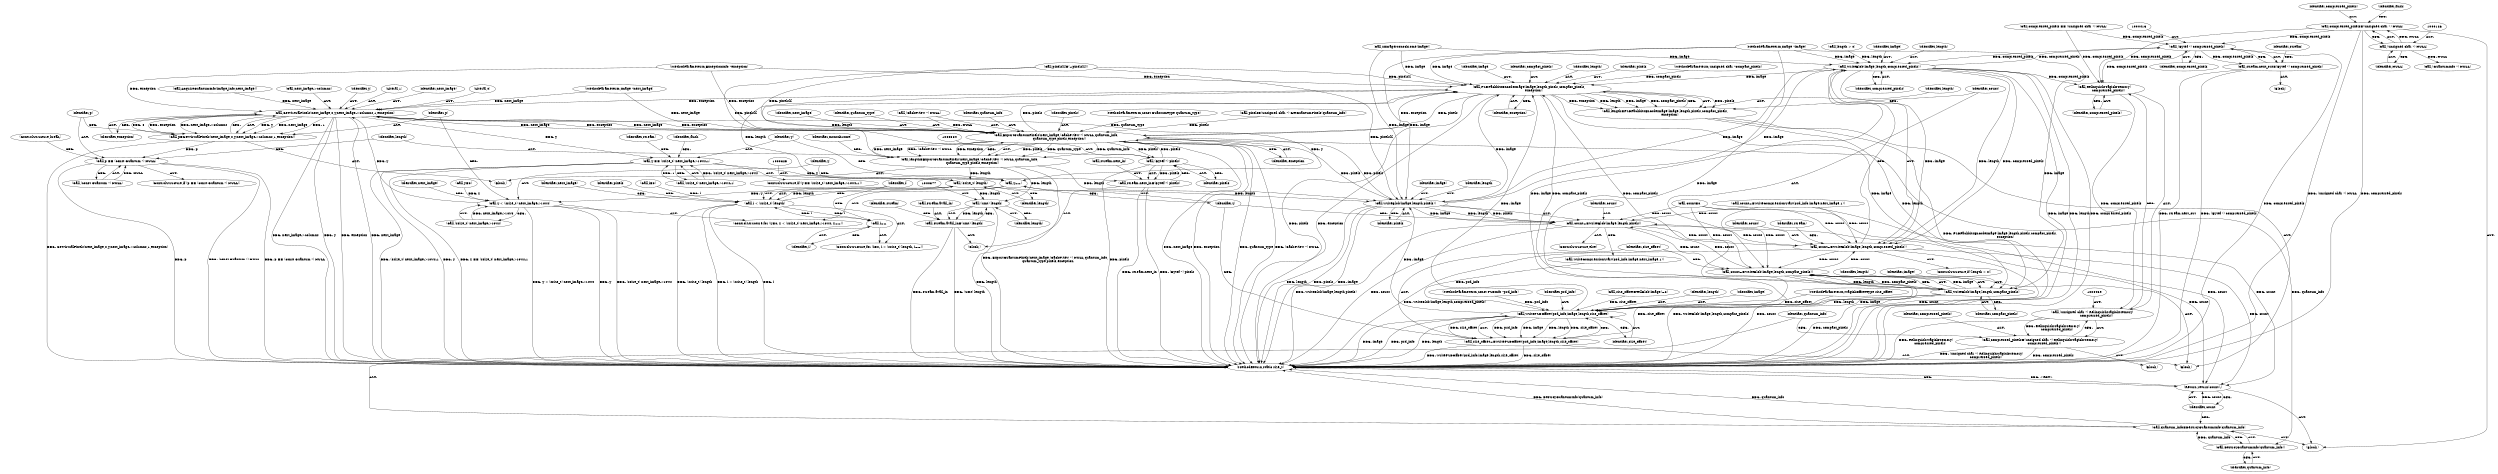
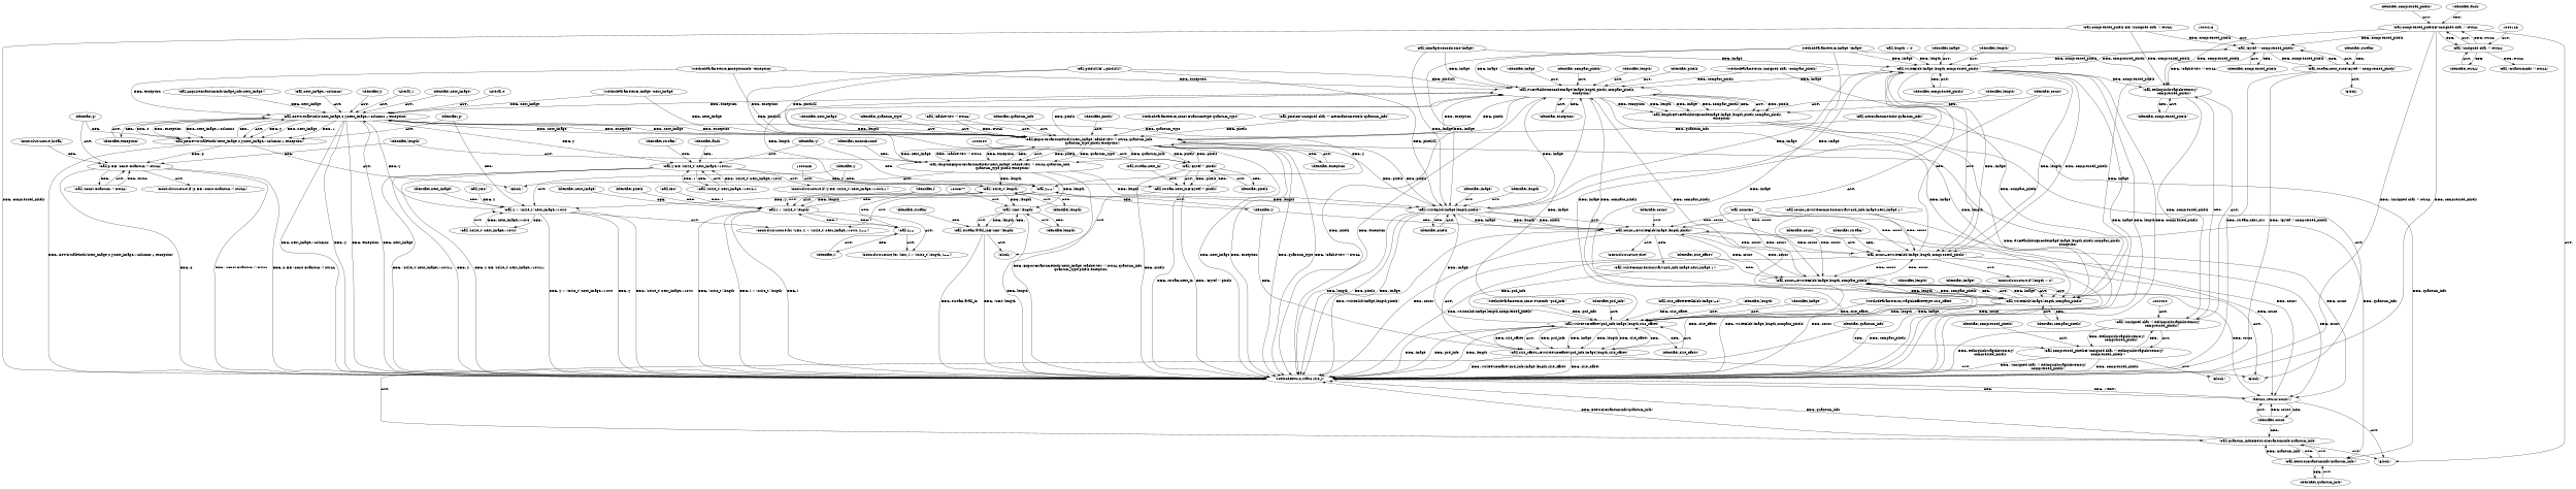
  digraph {
    n1 [label="(Call,compressed_pixels=(unsigned char *) NULL)"]
    n2 [label="(Call,(unsigned char *) NULL)"]
    n3 [label="(Call,(Bytef *) compressed_pixels)"]
    n4 [label="(Call,RelinquishMagickMemory(\n        compressed_pixels))"]
    n5 [label="(Block,)"]
    n6 [label="(MethodReturn,static size_t)"]
    n7 [label="(Identifier,NULL)"]
    n8 [label="(Call,(QuantumInfo *) NULL)"]
    n9 [label="(Call,stream.next_out=(Bytef *) compressed_pixels)"]
    n10 [label="(Call,WriteBlob(image,length,compressed_pixels))"]
    n11 [label="(Identifier,compressed_pixels)"]
    n12 [label="(Call,(unsigned char *) RelinquishMagickMemory(\n        compressed_pixels))"]
    n13 [label="(Identifier,compressed_pixels)"]
    n14 [label="(Return,return(count);)"]
    n15 [label="(Block,)"]
    n16 [label="(Call,PSDPackbitsEncodeImage(image,length,pixels,compact_pixels,\n          exception))"]
    n17 [label="(Call,WriteBlob(image,length,pixels))"]
    n18 [label="(Call,count+=WriteBlob(image,length,compressed_pixels))"]
    n19 [label="(Identifier,compressed_pixels)"]
    n20 [label="(Call,GetVirtualPixels(next_image,0,y,next_image->columns,1,exception))"]
    n21 [label="(Call,ExportQuantumPixels(next_image,(CacheView *) NULL,quantum_info,\n      quantum_type,pixels,exception))"]
    n22 [label="(Call,length=PSDPackbitsEncodeImage(image,length,pixels,compact_pixels,\n          exception))"]
    n23 [label="(Call,WriteBlob(image,length,compact_pixels))"]
    n24 [label="(Identifier,exception)"]
    n25 [label="(Call,count+=WriteBlob(image,length,pixels))"]
    n26 [label="(Identifier,pixels)"]
    n27 [label="(Call,count+=WriteBlob(image,length,compact_pixels))"]
    n28 [label="(ControlStructure,if (length > 0))"]
    n29 [label="(Call,y++)"]
    n30 [label="(Call,p=GetVirtualPixels(next_image,0,y,next_image->columns,1,exception))"]
    n31 [label="(Call,y == (ssize_t) next_image->rows-1)"]
    n32 [label="(Identifier,exception)"]
    n33 [label="(Call,length=ExportQuantumPixels(next_image,(CacheView *) NULL,quantum_info,\n      quantum_type,pixels,exception))"]
    n34 [label="(Call,(Bytef *) pixels)"]
    n35 [label="(Call,DestroyQuantumInfo(quantum_info))"]
    n36 [label="(Identifier,exception)"]
    n37 [label="(Block,)"]
    n38 [label="(Call,WritePSDOffset(psd_info,image,length,size_offset))"]
    n39 [label="(Identifier,compact_pixels)"]
    n40 [label="(Call,y < (ssize_t) next_image->rows)"]
    n41 [label="(Identifier,y)"]
    n42 [label="(ControlStructure,for (y=0; y < (ssize_t) next_image->rows; y++))"]
    n43 [label="(Call,p == (const Quantum *) NULL)"]
    n44 [label="(Block,)"]
    n45 [label="(ControlStructure,if (y == (ssize_t) next_image->rows-1))"]
    n46 [label="(Call,(ssize_t) next_image->rows-1)"]
    n47 [label="(Call,(ssize_t) next_image->rows)"]
    n48 [label="(Call,size_offset+=WritePSDOffset(psd_info,image,length,size_offset))"]
    n49 [label="(Call,(const Quantum *) NULL)"]
    n50 [label="(ControlStructure,if (p == (const Quantum *) NULL))"]
    n51 [label="(Call,(ssize_t) length)"]
    n52 [label="(Call,(uInt) length)"]
    n53 [label="(Call,stream.next_in=(Bytef *) pixels)"]
    n54 [label="(Identifier,pixels)"]
    n55 [label="(Call,quantum_info=DestroyQuantumInfo(quantum_info))"]
    n56 [label="(Identifier,quantum_info)"]
    n57 [label="(Call,i < (ssize_t) length)"]
    n58 [label="(Identifier,length)"]
    n59 [label="(Call,stream.avail_in=(uInt) length)"]
    n60 [label="(Identifier,length)"]
    n61 [label="(Call,i++)"]
    n62 [label="(ControlStructure,for (i=0; i < (ssize_t) length; i++))"]
    n63 [label="(Identifier,i)"]
    n64 [label="(Block,)"]
    n65 [label="(ControlStructure,else)"]
    n66 [label="(Call,WriteCompressionStart(psd_info,image,next_image,1))"]
    n67 [label="(Identifier,count)"]
    n68 [label="(Identifier,size_offset)"]
    n69 [label="(Call,compressed_pixels=(unsigned char *) RelinquishMagickMemory(\n        compressed_pixels))"]
    n70 [label="(Block,)"]
    n71 [label="(Identifier,compressed_pixels)"]
    n72 [label="(Identifier,y)"]
    n73 [label="(Identifier,flush)"]
    n74 [label="(Call,y=0)"]
    n75 [label="(ControlStructure,break;)"]
    n76 [label="(Identifier,quantum_info)"]
    n77 [label="(Call,size_offset=TellBlob(image)+2)"]
    n78 [label="(Identifier,p)"]
    n79 [label="(Identifier,length)"]
    n80 [label="(Identifier,pixels)"]
    n81 [label="(MethodParameterIn,ExceptionInfo *exception)"]
    n82 [label="(Identifier,length)"]
    n83 [label="(Identifier,monochrome)"]
    n84 [label="(Call,count=0)"]
    n85 [label="(Identifier,next_image)"]
    n86 [label="(Identifier,image)"]
    n87 [label="(Call,pixels[i]=(~pixels[i]))"]
    n88 [label="(Identifier,p)"]
    n89 [label="(Call,compressed_pixels == (unsigned char *) NULL)"]
    n90 [label="(Call,length > 0)"]
    n91 [label="(Identifier,stream)"]
    n92 [label="(Identifier,image)"]
    n93 [label="(MethodParameterIn,const QuantumType quantum_type)"]
    n94 [label="(Identifier,stream)"]
    n95 [label="(Call,pixels=(unsigned char *) GetQuantumPixels(quantum_info))"]
    n96 [label="(MethodParameterIn,MagickOffsetType size_offset)"]
    n97 [label="(Identifier,next_image)"]
    n98 [label="(Identifier,i)"]
    n99 [label="(Identifier,count)"]
    n100 [label="(Identifier,count)"]
    n101 [label="(Identifier,stream)"]
    n102 [label="(Identifier,image)"]
    n103 [label="(MethodParameterIn,Image *next_image)"]
    n104 [label="(Identifier,length)"]
    n105 [label="(Identifier,length)"]
    n106 [label="(Call,next_image->columns)"]
    n107 [label="(Call,stream.next_in)"]
    n108 [label="(Identifier,length)"]
    n109 [label="(Identifier,y)"]
    n110 [label="(MethodParameterIn,const PSDInfo *psd_info)"]
    n111 [label="(Identifier,image)"]
    n112 [label="(Identifier,compact_pixels)"]
    n113 [label="(Identifier,length)"]
    n114 [label="(Identifier,compressed_pixels)"]
+   n115 [label="(Call,GetQuantumPixels(quantum_info))"]
    n116 [label="(Identifier,count)"]
    n117 [label="(Identifier,y)"]
    n118 [label="(Identifier,length)"]
    n119 [label="(Literal,1)"]
    n120 [label="(Identifier,next_image)"]
    n121 [label="(Literal,0)"]
    n122 [label="(Identifier,pixels)"]
    n123 [label="(Identifier,image)"]
    n124 [label="(Call,count+=WriteCompressionStart(psd_info,image,next_image,1))"]
    n125 [label="(Identifier,quantum_type)"]
    n126 [label="(Call,AcquireQuantumInfo(image_info,next_image))"]
    n127 [label="(Identifier,next_image)"]
    n128 [label="(Identifier,flush)"]
    n129 [label="(MethodParameterIn,Image *image)"]
    n130 [label="(MethodParameterIn,unsigned char *compact_pixels)"]
    n131 [label="(Identifier,size_offset)"]
-   n132 [label="(Call,stream.avail_in)"]
    n133 [label="(Identifier,pixels)"]
    n134 [label="(Call,i=0)"]
    n135 [label="(Identifier,psd_info)"]
    n136 [label="(Call,(CacheView *) NULL)"]
    n137 [label="(Call,IsImageMonochrome(image))"]
    n138 [label="(Identifier,stream)"]
    n139 [label="(Identifier,quantum_info)"]
    1000126
    1000413
    1000325
    1000377
    1000384
    1000469
    n1 -> n2 [label="CFG: "]
    n1 -> n3 [label="DDG: compressed_pixels"]
    n1 -> n4 [label="DDG: compressed_pixels"]
    n1 -> n5 [label="AST: "]
    n1 -> n6 [label="DDG: (unsigned char *) NULL"]
    n1 -> n6 [label="DDG: compressed_pixels"]
    n2 -> n1 [label="AST: "]
    n2 -> n1 [label="DDG: NULL"]
    n2 -> n7 [label="CFG: "]
    n2 -> n8 [label="DDG: NULL"]
-   n3 -> n4 [label="DDG: compressed_pixels"]
-   n3 -> n6 [label="DDG: compressed_pixels"]
+   n3 -> n4 [label="DDG: (CacheView *) NULL"]
+   n89 -> n6 [label="DDG: compressed_pixels"]
    n3 -> n9 [label="AST: "]
    n3 -> n9 [label="DDG: compressed_pixels"]
    n3 -> n10 [label="DDG: compressed_pixels"]
    n3 -> n11 [label="CFG: "]
    n4 -> n12 [label="AST: "]
    n4 -> n12 [label="DDG: compressed_pixels"]
    n4 -> n13 [label="CFG: "]
    n6 -> n14 [label="CFG: "]
    n7 -> n2 [label="AST: "]
    n9 -> n3 [label="CFG: "]
    n9 -> n6 [label="DDG: stream.next_out"]
    n9 -> n6 [label="DDG: (Bytef *) compressed_pixels"]
    n9 -> n15 [label="AST: "]
    n10 -> n3 [label="DDG: compressed_pixels"]
    n10 -> n4 [label="DDG: compressed_pixels"]
    n10 -> n6 [label="DDG: length"]
    n10 -> n6 [label="DDG: compressed_pixels"]
    n10 -> n6 [label="DDG: image"]
    n10 -> n16 [label="DDG: image"]
    n10 -> n17 [label="DDG: image"]
    n10 -> n18 [label="AST: "]
    n10 -> n18 [label="DDG: image"]
    n10 -> n18 [label="DDG: length"]
    n10 -> n18 [label="DDG: compressed_pixels"]
    n10 -> n19 [label="CFG: "]
    n11 -> n3 [label="AST: "]
    n12 -> n4 [label="CFG: "]
    n12 -> n6 [label="DDG: RelinquishMagickMemory(\n        compressed_pixels)"]
    n12 -> n69 [label="AST: "]
    n12 -> n69 [label="DDG: RelinquishMagickMemory(\n        compressed_pixels)"]
    n13 -> n4 [label="AST: "]
    n14 -> n5 [label="AST: "]
    n14 -> n6 [label="DDG: <RET>"]
    n14 -> n67 [label="CFG: "]
    n16 -> n6 [label="DDG: pixels"]
    n16 -> n6 [label="DDG: exception"]
    n16 -> n20 [label="DDG: exception"]
    n16 -> n21 [label="DDG: pixels"]
    n16 -> n22 [label="AST: "]
    n16 -> n22 [label="DDG: pixels"]
    n16 -> n22 [label="DDG: exception"]
    n16 -> n22 [label="DDG: length"]
    n16 -> n22 [label="DDG: image"]
    n16 -> n22 [label="DDG: compact_pixels"]
    n16 -> n23 [label="DDG: image"]
    n16 -> n23 [label="DDG: compact_pixels"]
    n16 -> n24 [label="CFG: "]
    n17 -> n6 [label="DDG: length"]
    n17 -> n6 [label="DDG: pixels"]
    n17 -> n6 [label="DDG: image"]
    n17 -> n10 [label="DDG: image"]
    n17 -> n16 [label="DDG: image"]
    n17 -> n21 [label="DDG: pixels"]
    n17 -> n25 [label="AST: "]
    n17 -> n25 [label="DDG: image"]
    n17 -> n25 [label="DDG: length"]
    n17 -> n25 [label="DDG: pixels"]
    n17 -> n26 [label="CFG: "]
    n18 -> n6 [label="DDG: count"]
    n18 -> n6 [label="DDG: WriteBlob(image,length,compressed_pixels)"]
    n18 -> n10 [label="CFG: "]
    n18 -> n14 [label="DDG: count"]
    n18 -> n25 [label="DDG: count"]
    n18 -> n27 [label="DDG: count"]
    n18 -> n28 [label="AST: "]
    n19 -> n10 [label="AST: "]
    n20 -> n6 [label="DDG: next_image->columns"]
    n20 -> n6 [label="DDG: y"]
    n20 -> n6 [label="DDG: exception"]
    n20 -> n6 [label="DDG: next_image"]
    n20 -> n21 [label="DDG: next_image"]
    n20 -> n21 [label="DDG: exception"]
    n20 -> n29 [label="DDG: y"]
    n20 -> n30 [label="AST: "]
    n20 -> n30 [label="DDG: y"]
    n20 -> n30 [label="DDG: next_image"]
    n20 -> n30 [label="DDG: 1"]
    n20 -> n30 [label="DDG: 0"]
    n20 -> n30 [label="DDG: exception"]
    n20 -> n30 [label="DDG: next_image->columns"]
    n20 -> n31 [label="DDG: y"]
    n20 -> n32 [label="CFG: "]
    n21 -> n6 [label="DDG: exception"]
    n21 -> n6 [label="DDG: quantum_type"]
    n21 -> n6 [label="DDG: (CacheView *) NULL"]
    n21 -> n6 [label="DDG: next_image"]
    n21 -> n16 [label="DDG: pixels"]
    n21 -> n16 [label="DDG: exception"]
    n21 -> n17 [label="DDG: pixels"]
    n21 -> n20 [label="DDG: next_image"]
    n21 -> n20 [label="DDG: exception"]
    n21 -> n33 [label="AST: "]
    n21 -> n33 [label="DDG: pixels"]
    n21 -> n33 [label="DDG: quantum_type"]
    n21 -> n33 [label="DDG: quantum_info"]
    n21 -> n33 [label="DDG: next_image"]
    n21 -> n33 [label="DDG: (CacheView *) NULL"]
    n21 -> n33 [label="DDG: exception"]
    n21 -> n34 [label="DDG: pixels"]
    n21 -> n35 [label="DDG: quantum_info"]
    n21 -> n36 [label="CFG: "]
    n22 -> n6 [label="DDG: PSDPackbitsEncodeImage(image,length,pixels,compact_pixels,\n          exception)"]
    n22 -> n16 [label="CFG: "]
    n22 -> n23 [label="DDG: length"]
    n22 -> n37 [label="AST: "]
    n23 -> n6 [label="DDG: compact_pixels"]
    n23 -> n16 [label="DDG: compact_pixels"]
    n23 -> n27 [label="AST: "]
    n23 -> n27 [label="DDG: image"]
    n23 -> n27 [label="DDG: length"]
    n23 -> n27 [label="DDG: compact_pixels"]
    n23 -> n38 [label="DDG: image"]
    n23 -> n38 [label="DDG: length"]
    n23 -> n39 [label="CFG: "]
    n24 -> n16 [label="AST: "]
    n25 -> n6 [label="DDG: WriteBlob(image,length,pixels)"]
    n25 -> n6 [label="DDG: count"]
    n25 -> n14 [label="DDG: count"]
    n25 -> n18 [label="DDG: count"]
    n25 -> n27 [label="DDG: count"]
    n25 -> n65 [label="AST: "]
    n25 -> n66 [label="CFG: "]
    n26 -> n17 [label="AST: "]
    n27 -> n6 [label="DDG: WriteBlob(image,length,compact_pixels)"]
    n27 -> n6 [label="DDG: count"]
+   n27 -> n14 [label="DDG: count"]
    n27 -> n18 [label="DDG: count"]
    n27 -> n23 [label="CFG: "]
    n27 -> n25 [label="DDG: count"]
    n27 -> n37 [label="AST: "]
    n29 -> n40 [label="DDG: y"]
    n29 -> n41 [label="CFG: "]
    n29 -> n42 [label="AST: "]
    n30 -> n6 [label="DDG: GetVirtualPixels(next_image,0,y,next_image->columns,1,exception)"]
    n30 -> n20 [label="CFG: "]
    n30 -> n43 [label="DDG: p"]
    n30 -> n44 [label="AST: "]
    n31 -> n6 [label="DDG: (ssize_t) next_image->rows-1"]
    n31 -> n6 [label="DDG: y"]
    n31 -> n6 [label="DDG: y == (ssize_t) next_image->rows-1"]
    n31 -> n29 [label="CFG: y"]
    n31 -> n45 [label="AST: "]
    n31 -> n46 [label="CFG: "]
    n32 -> n20 [label="AST: "]
    n33 -> n6 [label="DDG: ExportQuantumPixels(next_image,(CacheView *) NULL,quantum_info,\n      quantum_type,pixels,exception)"]
    n33 -> n16 [label="DDG: length"]
    n33 -> n17 [label="DDG: length"]
    n33 -> n21 [label="CFG: "]
    n33 -> n44 [label="AST: "]
    n33 -> n51 [label="DDG: length"]
    n33 -> n52 [label="DDG: length"]
    n34 -> n6 [label="DDG: pixels"]
    n34 -> n21 [label="DDG: pixels"]
    n34 -> n53 [label="AST: "]
    n34 -> n53 [label="DDG: pixels"]
    n34 -> n54 [label="CFG: "]
    n35 -> n55 [label="AST: "]
    n35 -> n55 [label="DDG: quantum_info"]
    n35 -> n56 [label="CFG: "]
    n36 -> n21 [label="AST: "]
    n38 -> n6 [label="DDG: image"]
    n38 -> n6 [label="DDG: psd_info"]
    n38 -> n6 [label="DDG: length"]
    n38 -> n10 [label="DDG: image"]
    n38 -> n16 [label="DDG: image"]
    n38 -> n17 [label="DDG: image"]
    n38 -> n48 [label="AST: "]
    n38 -> n48 [label="DDG: psd_info"]
    n38 -> n48 [label="DDG: image"]
    n38 -> n48 [label="DDG: length"]
    n38 -> n48 [label="DDG: size_offset"]
    n38 -> n68 [label="CFG: "]
    n39 -> n23 [label="AST: "]
    n40 -> n6 [label="DDG: y < (ssize_t) next_image->rows"]
    n40 -> n6 [label="DDG: y"]
    n40 -> n6 [label="DDG: (ssize_t) next_image->rows"]
    n40 -> n20 [label="DDG: y"]
    n40 -> n42 [label="AST: "]
    n40 -> n47 [label="CFG: "]
    n41 -> n25 [label="CFG: "]
    n41 -> n29 [label="AST: "]
    n41 -> n48 [label="CFG: "]
    n43 -> n6 [label="DDG: p"]
    n43 -> n6 [label="DDG: (const Quantum *) NULL"]
    n43 -> n6 [label="DDG: p == (const Quantum *) NULL"]
    n43 -> n49 [label="CFG: "]
    n43 -> n50 [label="AST: "]
    n46 -> n31 [label="AST: "]
    n46 -> n31 [label="DDG: (ssize_t) next_image->rows"]
    n46 -> n31 [label="DDG: 1"]
    n47 -> n40 [label="AST: "]
    n47 -> n40 [label="DDG: next_image->rows"]
    n48 -> n6 [label="DDG: size_offset"]
    n48 -> n6 [label="DDG: WritePSDOffset(psd_info,image,length,size_offset)"]
    n48 -> n37 [label="AST: "]
    n48 -> n38 [label="CFG: "]
    n48 -> n38 [label="DDG: size_offset"]
    n49 -> n43 [label="AST: "]
    n49 -> n43 [label="DDG: NULL"]
    n51 -> n16 [label="DDG: length"]
    n51 -> n17 [label="DDG: length"]
    n51 -> n52 [label="DDG: length"]
    n51 -> n57 [label="AST: "]
    n51 -> n57 [label="DDG: length"]
    n51 -> n58 [label="CFG: "]
    n52 -> n6 [label="DDG: length"]
    n52 -> n59 [label="AST: "]
    n52 -> n59 [label="DDG: length"]
    n52 -> n60 [label="CFG: "]
    n53 -> n6 [label="DDG: (Bytef *) pixels"]
    n53 -> n6 [label="DDG: stream.next_in"]
    n53 -> n34 [label="CFG: "]
    n53 -> n64 [label="AST: "]
    n54 -> n34 [label="AST: "]
    n55 -> n5 [label="AST: "]
    n55 -> n6 [label="DDG: DestroyQuantumInfo(quantum_info)"]
    n55 -> n6 [label="DDG: quantum_info"]
    n55 -> n35 [label="CFG: "]
    n56 -> n35 [label="AST: "]
    n57 -> n6 [label="DDG: (ssize_t) length"]
    n57 -> n6 [label="DDG: i < (ssize_t) length"]
    n57 -> n6 [label="DDG: i"]
    n57 -> n51 [label="CFG: "]
    n57 -> n61 [label="DDG: i"]
    n57 -> n62 [label="AST: "]
    n58 -> n51 [label="AST: "]
    n59 -> n6 [label="DDG: (uInt) length"]
    n59 -> n6 [label="DDG: stream.avail_in"]
    n59 -> n52 [label="CFG: "]
    n59 -> n64 [label="AST: "]
    n60 -> n52 [label="AST: "]
    n61 -> n57 [label="DDG: i"]
    n61 -> n62 [label="AST: "]
    n61 -> n63 [label="CFG: "]
    n63 -> n61 [label="AST: "]
    n66 -> n38 [label="DDG: psd_info"]
    n67 -> n14 [label="AST: "]
    n67 -> n14 [label="DDG: count"]
    n67 -> n55 [label="CFG: "]
    n68 -> n38 [label="AST: "]
    n69 -> n6 [label="DDG: (unsigned char *) RelinquishMagickMemory(\n        compressed_pixels)"]
    n69 -> n6 [label="DDG: compressed_pixels"]
    n69 -> n12 [label="CFG: "]
    n69 -> n70 [label="AST: "]
    n71 -> n1 [label="AST: "]
    n72 -> n31 [label="AST: "]
    n72 -> n53 [label="CFG: "]
    n73 -> n1 [label="CFG: "]
    n74 -> n40 [label="DDG: y"]
    n75 -> n43 [label="CFG: "]
    n76 -> n55 [label="AST: "]
    n76 -> n69 [label="CFG: "]
    n77 -> n38 [label="DDG: size_offset"]
    n78 -> n30 [label="CFG: "]
    n78 -> n43 [label="AST: "]
    n79 -> n38 [label="AST: "]
    n80 -> n21 [label="AST: "]
    n81 -> n16 [label="DDG: exception"]
    n81 -> n20 [label="DDG: exception"]
    n81 -> n21 [label="DDG: exception"]
    n82 -> n23 [label="AST: "]
    n83 -> n33 [label="CFG: "]
    n84 -> n14 [label="DDG: count"]
    n84 -> n18 [label="DDG: count"]
    n84 -> n25 [label="DDG: count"]
    n84 -> n27 [label="DDG: count"]
    n85 -> n57 [label="CFG: "]
    n86 -> n38 [label="AST: "]
    n87 -> n16 [label="DDG: pixels[i]"]
    n87 -> n17 [label="DDG: pixels[i]"]
    n87 -> n21 [label="DDG: pixels[i]"]
    n87 -> n34 [label="DDG: pixels[i]"]
    n88 -> n30 [label="AST: "]
    n88 -> n40 [label="CFG: "]
    n89 -> n3 [label="DDG: compressed_pixels"]
    n89 -> n4 [label="DDG: compressed_pixels"]
    n90 -> n10 [label="DDG: length"]
    n91 -> n59 [label="CFG: "]
    n92 -> n10 [label="AST: "]
    n93 -> n21 [label="DDG: quantum_type"]
    n94 -> n9 [label="CFG: "]
    n95 -> n21 [label="DDG: pixels"]
    n96 -> n38 [label="DDG: size_offset"]
    n96 -> n48 [label="DDG: size_offset"]
    n97 -> n21 [label="AST: "]
    n98 -> n57 [label="AST: "]
    n98 -> n61 [label="CFG: "]
    n99 -> n22 [label="CFG: "]
    n99 -> n27 [label="AST: "]
    n100 -> n18 [label="AST: "]
    n101 -> n18 [label="CFG: "]
    n102 -> n17 [label="AST: "]
    n103 -> n20 [label="DDG: next_image"]
    n103 -> n21 [label="DDG: next_image"]
    n104 -> n17 [label="AST: "]
    n105 -> n10 [label="AST: "]
    n106 -> n20 [label="AST: "]
    n107 -> n53 [label="AST: "]
    n108 -> n22 [label="AST: "]
    n109 -> n20 [label="AST: "]
    n110 -> n38 [label="DDG: psd_info"]
    n111 -> n16 [label="AST: "]
    n112 -> n16 [label="AST: "]
    n113 -> n33 [label="AST: "]
    n113 -> n43 [label="CFG: "]
    n114 -> n69 [label="AST: "]
+   n115 -> n21 [label="DDG: quantum_info"]
+   n115 -> n35 [label="DDG: quantum_info"]
    n116 -> n25 [label="AST: "]
    n117 -> n29 [label="CFG: "]
    n117 -> n40 [label="AST: "]
    n118 -> n16 [label="AST: "]
    n119 -> n20 [label="AST: "]
    n120 -> n20 [label="AST: "]
    n121 -> n20 [label="AST: "]
    n122 -> n16 [label="AST: "]
    n123 -> n23 [label="AST: "]
    n124 -> n14 [label="DDG: count"]
    n124 -> n18 [label="DDG: count"]
    n124 -> n25 [label="DDG: count"]
    n124 -> n27 [label="DDG: count"]
    n125 -> n21 [label="AST: "]
    n126 -> n20 [label="DDG: next_image"]
    n127 -> n40 [label="CFG: "]
    n128 -> n31 [label="CFG: "]
    n129 -> n10 [label="DDG: image"]
    n129 -> n16 [label="DDG: image"]
    n129 -> n17 [label="DDG: image"]
    n129 -> n23 [label="DDG: image"]
    n129 -> n38 [label="DDG: image"]
    n130 -> n16 [label="DDG: compact_pixels"]
+   n130 -> n23 [label="DDG: compact_pixels"]
    n131 -> n27 [label="CFG: "]
    n131 -> n48 [label="AST: "]
-   n132 -> n59 [label="AST: "]
    n133 -> n57 [label="CFG: "]
    n134 -> n57 [label="DDG: i"]
    n135 -> n38 [label="AST: "]
    n136 -> n21 [label="AST: "]
    n136 -> n21 [label="DDG: NULL"]
    n137 -> n10 [label="DDG: image"]
    n137 -> n16 [label="DDG: image"]
    n137 -> n17 [label="DDG: image"]
    n138 -> n31 [label="CFG: "]
    n139 -> n21 [label="AST: "]
    1000126 -> n2 [label="AST: "]
    1000413 -> n3 [label="AST: "]
    1000325 -> n51 [label="AST: "]
    1000377 -> n52 [label="AST: "]
    1000384 -> n34 [label="AST: "]
    1000469 -> n12 [label="AST: "]
  }
